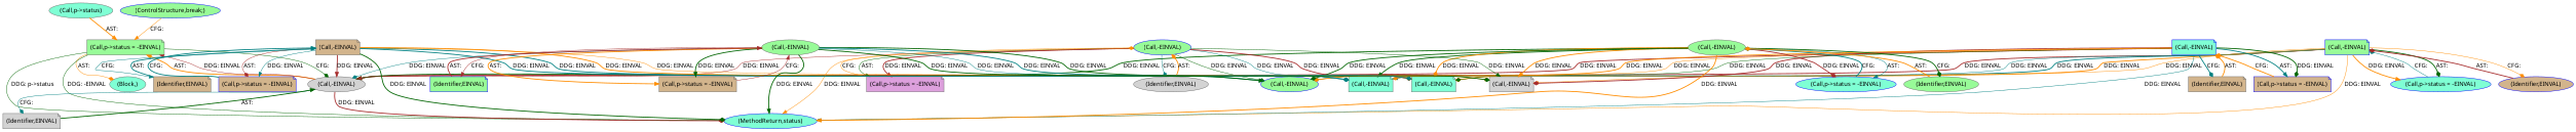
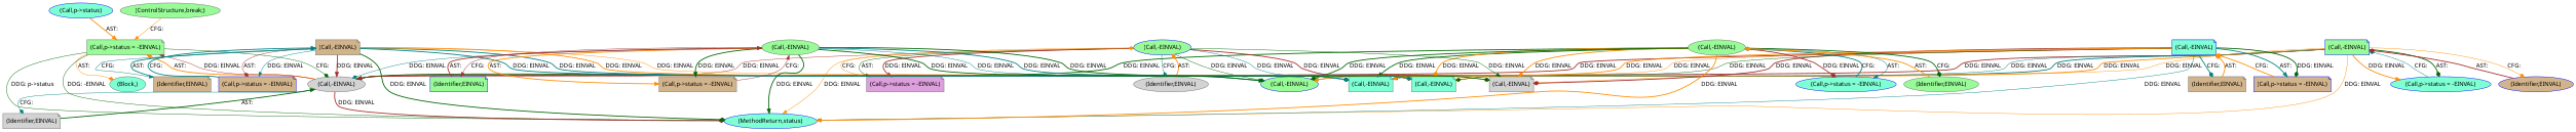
  digraph {
    fontname="Noto Sans"
    node [color=gray40 fillcolor=palegreen fontname="Noto Sans" shape=note style=filled]
    edge [arrowhead=diamond color=darkorange fontname="Noto Sans" style=bold]
    n1 [label="(Call,p->status = -EINVAL)"]
    n2 [fillcolor=lightgrey label="(Call,-EINVAL)" shape=ellipse]
    n3 [fillcolor=aquamarine label="(Block,)" shape=ellipse]
    n4 [color=blue fillcolor=aquamarine label="(MethodReturn,status)" shape=ellipse]
    n5 [fillcolor=lightgrey label="(Identifier,EINVAL)"]
    n6 [color=blue label="(Call,-EINVAL)"]
    n7 [fillcolor=aquamarine label="(Call,-EINVAL)"]
    n8 [fillcolor=lightgrey label="(Call,-EINVAL)"]
    n9 [fillcolor=aquamarine label="(Call,-EINVAL)"]
    n10 [color=blue label="(Call,-EINVAL)" shape=ellipse]
    n11 [color=blue fillcolor=aquamarine label="(Call,p->status = -EINVAL)" shape=ellipse]
    n12 [color=blue fillcolor=tan label="(Identifier,EINVAL)" shape=ellipse]
    n13 [color=blue fillcolor=aquamarine label="(Call,-EINVAL)"]
    n14 [fillcolor=tan label="(Identifier,EINVAL)"]
    n15 [color=blue fillcolor=tan label="(Call,p->status = -EINVAL)"]
    n16 [label="(Call,-EINVAL)" shape=ellipse]
    n17 [color=blue fillcolor=aquamarine label="(Call,p->status = -EINVAL)" shape=ellipse]
    n18 [label="(Identifier,EINVAL)" shape=ellipse]
    n19 [color=blue label="(Call,-EINVAL)" shape=ellipse]
    n20 [fillcolor=lightgrey label="(Identifier,EINVAL)" shape=ellipse]
    n21 [fillcolor=plum label="(Call,p->status = -EINVAL)"]
    n22 [fillcolor=tan label="(Call,-EINVAL)"]
    n23 [fillcolor=tan label="(Identifier,EINVAL)"]
    n24 [color=blue fillcolor=tan label="(Call,p->status = -EINVAL)"]
    n25 [label="(Call,-EINVAL)" shape=ellipse]
    n26 [fillcolor=tan label="(Call,p->status = -EINVAL)"]
    n27 [color=blue label="(Identifier,EINVAL)"]
-   n28 [fillcolor=aquamarine label="(Call,p->status)" shape=ellipse]
-   n29 [color=blue label="(ControlStructure,break;)" shape=ellipse]
+   n28 [color=blue fillcolor=aquamarine label="(Call,p->status)" shape=ellipse]
+   n29 [label="(ControlStructure,break;)" shape=ellipse]
    n1 -> n2 [color=darkgreen label="CFG: " style=solid]
    n1 -> n3 [label="AST: " style=solid]
    n1 -> n4 [color=darkgreen label="DDG: p->status" style=solid]
    n1 -> n4 [color=darkgreen label="DDG: -EINVAL" style=solid]
    n2 -> n1 [arrowhead=normal label="AST: "]
    n2 -> n1 [arrowhead=normal color=brown label="DDG: EINVAL" style=solid]
    n2 -> n4 [color=brown label="DDG: EINVAL"]
    n2 -> n5 [color=teal label="CFG: " style=solid]
    n5 -> n2 [arrowhead=normal color=darkgreen label="AST: "]
    n6 -> n2 [arrowhead=normal color=brown label="DDG: EINVAL"]
    n6 -> n4 [arrowhead=normal label="DDG: EINVAL" style=solid]
    n6 -> n7 [arrowhead=normal color=teal label="DDG: EINVAL"]
    n6 -> n8 [arrowhead=normal label="DDG: EINVAL" style=solid]
    n6 -> n9 [label="DDG: EINVAL"]
    n6 -> n10 [arrowhead=normal color=teal label="DDG: EINVAL" style=solid]
    n6 -> n11 [color=darkgreen label="AST: "]
    n6 -> n11 [arrowhead=normal label="DDG: EINVAL"]
    n6 -> n12 [label="CFG: " style=solid]
    n11 -> n6 [color=teal label="CFG: " style=solid]
    n12 -> n6 [color=brown label="AST: "]
    n13 -> n2 [arrowhead=normal color=brown label="DDG: EINVAL"]
    n13 -> n4 [arrowhead=normal color=teal label="DDG: EINVAL" style=solid]
    n13 -> n7 [label="DDG: EINVAL" style=solid]
    n13 -> n8 [color=brown label="DDG: EINVAL"]
    n13 -> n9 [color=darkgreen label="DDG: EINVAL" style=solid]
    n13 -> n10 [label="DDG: EINVAL"]
    n13 -> n14 [color=teal label="CFG: "]
    n13 -> n15 [arrowhead=normal color=teal label="AST: "]
    n13 -> n15 [color=darkgreen label="DDG: EINVAL"]
    n14 -> n13 [label="AST: "]
    n15 -> n13 [label="CFG: "]
    n16 -> n2 [arrowhead=normal color=darkgreen label="DDG: EINVAL"]
    n16 -> n4 [arrowhead=normal label="DDG: EINVAL"]
    n16 -> n7 [arrowhead=normal color=darkgreen label="DDG: EINVAL"]
    n16 -> n8 [arrowhead=normal label="DDG: EINVAL"]
    n16 -> n9 [label="DDG: EINVAL"]
    n16 -> n10 [color=darkgreen label="DDG: EINVAL"]
    n16 -> n17 [arrowhead=normal color=teal label="AST: " style=solid]
    n16 -> n17 [color=brown label="DDG: EINVAL"]
    n16 -> n18 [color=darkgreen label="CFG: "]
    n17 -> n16 [color=teal label="CFG: "]
    n18 -> n16 [label="AST: "]
    n19 -> n2 [arrowhead=normal color=brown label="DDG: EINVAL" style=solid]
    n19 -> n4 [arrowhead=normal label="DDG: EINVAL" style=solid]
    n19 -> n7 [color=teal label="DDG: EINVAL" style=solid]
    n19 -> n8 [arrowhead=normal color=darkgreen label="DDG: EINVAL" style=solid]
    n19 -> n9 [color=brown label="DDG: EINVAL"]
    n19 -> n10 [color=darkgreen label="DDG: EINVAL" style=solid]
    n19 -> n20 [color=teal label="CFG: " style=solid]
    n19 -> n21 [arrowhead=normal color=darkgreen label="AST: " style=solid]
    n19 -> n21 [arrowhead=normal color=brown label="DDG: EINVAL"]
    n20 -> n19 [label="AST: "]
    n21 -> n19 [label="CFG: " style=solid]
    n22 -> n2 [arrowhead=normal color=brown label="DDG: EINVAL"]
    n22 -> n4 [color=darkgreen label="DDG: EINVAL"]
    n22 -> n7 [color=teal label="DDG: EINVAL"]
    n22 -> n8 [arrowhead=normal label="DDG: EINVAL" style=solid]
    n22 -> n9 [label="DDG: EINVAL"]
    n22 -> n10 [arrowhead=normal color=teal label="DDG: EINVAL"]
    n22 -> n23 [arrowhead=normal color=teal label="CFG: " style=solid]
    n22 -> n24 [color=brown label="AST: " style=solid]
    n22 -> n24 [arrowhead=normal color=teal label="DDG: EINVAL" style=solid]
    n23 -> n22 [arrowhead=normal color=teal label="AST: "]
    n24 -> n22 [arrowhead=normal color=teal label="CFG: "]
    n25 -> n2 [color=teal label="DDG: EINVAL" style=solid]
    n25 -> n4 [arrowhead=normal color=darkgreen label="DDG: EINVAL"]
    n25 -> n7 [color=teal label="DDG: EINVAL" style=solid]
    n25 -> n8 [color=darkgreen label="DDG: EINVAL"]
    n25 -> n9 [color=teal label="DDG: EINVAL"]
    n25 -> n10 [arrowhead=normal color=darkgreen label="DDG: EINVAL"]
    n25 -> n26 [arrowhead=normal label="AST: "]
    n25 -> n26 [arrowhead=normal color=darkgreen label="DDG: EINVAL"]
    n25 -> n27 [arrowhead=normal color=brown label="CFG: " style=solid]
    n26 -> n25 [arrowhead=normal color=brown label="CFG: " style=solid]
    n27 -> n25 [arrowhead=normal color=brown label="AST: "]
    n28 -> n1 [arrowhead=normal label="AST: "]
    n29 -> n1 [arrowhead=normal label="CFG: " style=solid]
  }
